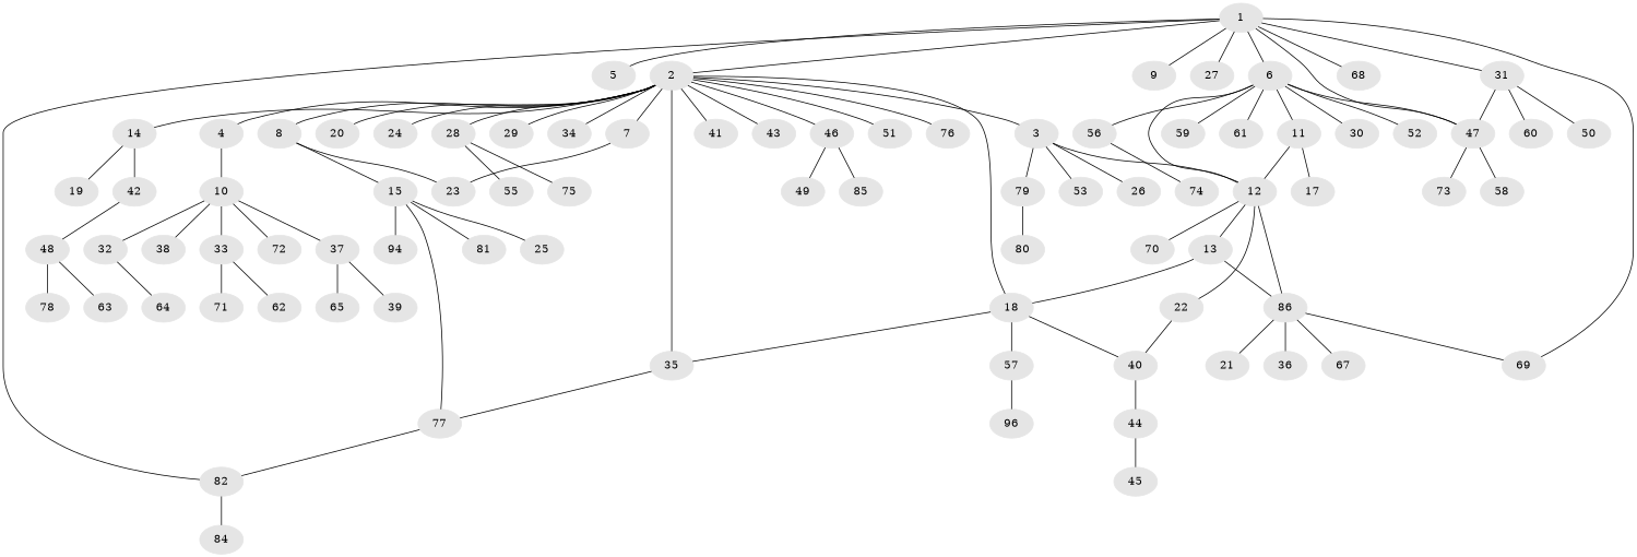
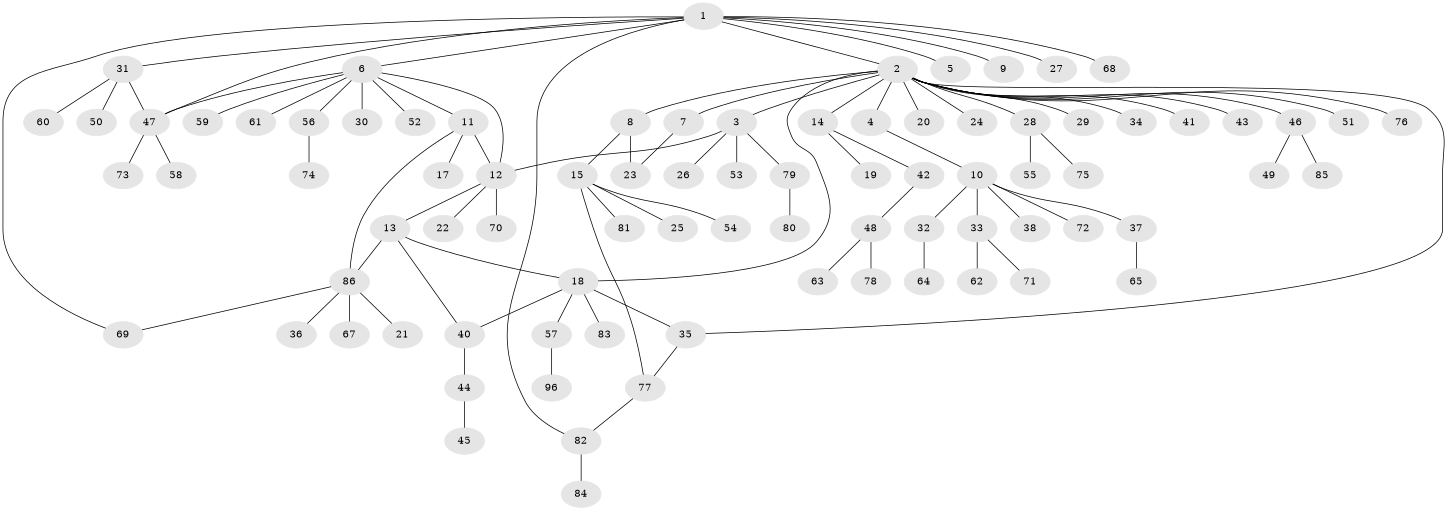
  graph {
    node [color=gray90 style=filled]
    1
    2
    5
    6
    9
    27
    31
    47
    68
    69
    82
    3
    4
    7
    8
    14
    18
    20
    24
    28
    29
    34
    35
    41
    43
    46
    51
    76
    12
    11
    30
    52
    56
    59
    61
    50
    60
    58
    73
    84
    26
    53
    79
    10
    23
    15
    19
    42
    40
    57
+   83
    55
    75
    77
    49
    85
    13
    22
    70
    80
    32
    33
    37
    38
    72
    n66 [label=86]
    17
    74
    25
-   54 [label=94]
+   54
    81
    64
    62
    71
-   39
    65
    21
    36
    67
    44
    48
    45
    n83 [label=96]
    63
    78
    1 -- 2
    1 -- 5
    1 -- 6
    1 -- 9
    1 -- 27
    1 -- 31
    1 -- 47
    1 -- 68
    1 -- 69
    1 -- 82
    2 -- 3
    2 -- 4
    2 -- 7
    2 -- 8
    2 -- 14
    2 -- 18
    2 -- 20
    2 -- 24
    2 -- 28
    2 -- 29
    2 -- 34
    2 -- 35
    2 -- 41
    2 -- 43
    2 -- 46
    2 -- 51
    2 -- 76
    6 -- 47
    6 -- 12
    6 -- 11
    6 -- 30
    6 -- 52
    6 -- 56
    6 -- 59
    6 -- 61
    31 -- 47
    31 -- 50
    31 -- 60
    47 -- 58
    47 -- 73
    82 -- 84
    3 -- 12
    3 -- 26
    3 -- 53
    3 -- 79
    4 -- 10
    7 -- 23
    8 -- 23
    8 -- 15
    14 -- 19
    14 -- 42
    18 -- 35
    18 -- 40
    18 -- 57
+   18 -- 83
    28 -- 55
    28 -- 75
    35 -- 77
    46 -- 49
    46 -- 85
    12 -- 13
    12 -- 22
    12 -- 70
    11 -- 12
-   12 -- n66
+   11 -- n66
    11 -- 17
    56 -- 74
    79 -- 80
    10 -- 32
    10 -- 33
    10 -- 37
    10 -- 38
    10 -- 72
    15 -- 77
    15 -- 25
    15 -- 54
    15 -- 81
    42 -- 48
    40 -- 44
    57 -- n83
    77 -- 82
    13 -- 18
-   22 -- 40
+   13 -- 40
    13 -- n66
    32 -- 64
    33 -- 62
    33 -- 71
-   37 -- 39
    37 -- 65
    n66 -- 69
    n66 -- 21
    n66 -- 36
    n66 -- 67
    44 -- 45
    48 -- 63
    48 -- 78
  }
